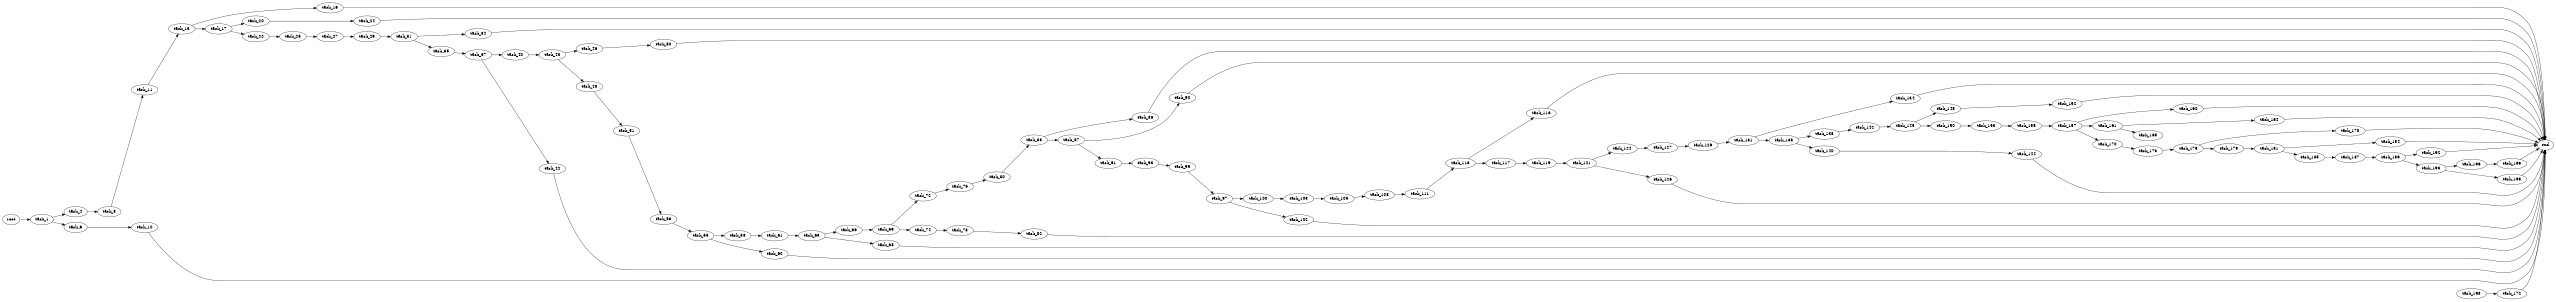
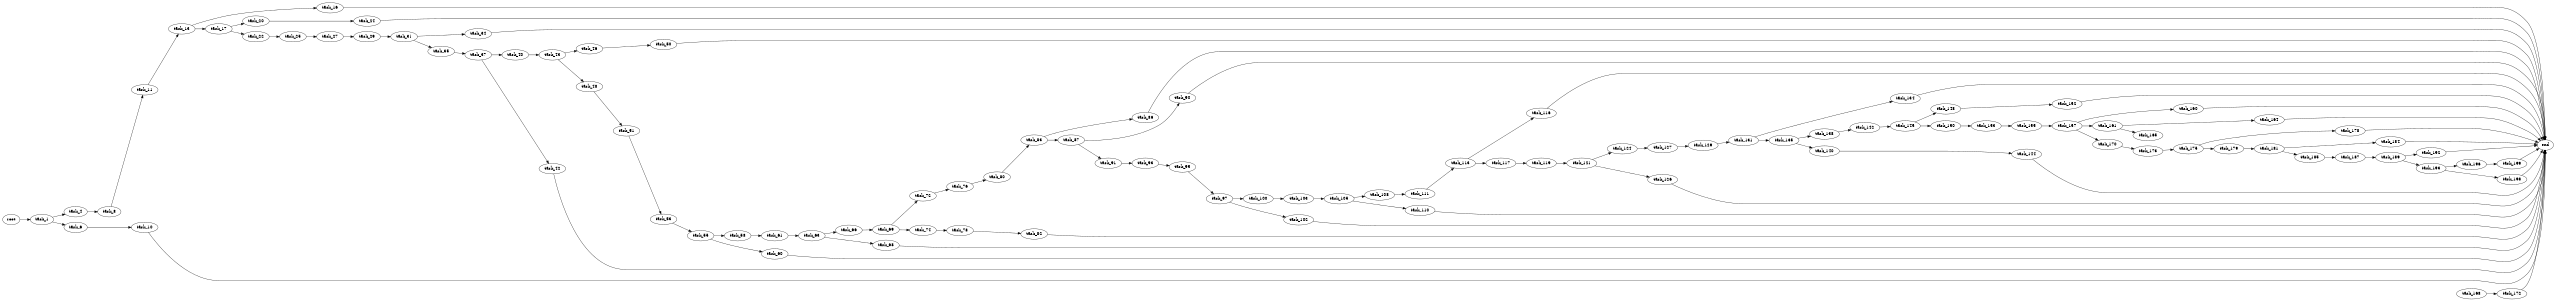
  digraph {
    rankdir=LR
    root
    task_1
    task_4
    task_6
    task_8
    task_10
    task_11
    end
    task_13
    task_16
    task_17
    task_20
    task_22
    task_24
    task_25
    task_27
    task_29
    task_31
    task_34
    task_35
    task_37
    task_40
    task_42
    task_43
    task_46
    task_48
    task_50
    task_51
    task_53
    task_55
    task_58
    task_60
    task_61
    task_63
    task_66
    task_68
    task_69
    task_72
    task_74
    task_76
    task_78
    task_80
    task_82
    task_83
    task_86
    task_87
    task_90
    task_91
    task_93
    task_95
    task_97
    task_100
    task_102
    task_103
    task_105
    task_108
+   task_110
    task_111
    task_113
    task_116
    task_117
    task_119
    task_121
    task_124
    task_126
    task_127
    task_129
    task_131
    task_134
    task_135
    task_138
    task_140
    task_142
    task_144
    task_145
    task_148
    task_150
    task_152
    task_153
    task_155
    task_157
    task_160
    task_161
    task_170
    task_164
    task_165
    task_168
    task_172
    task_173
    task_175
    task_178
    task_179
    task_181
    task_184
    task_185
    task_187
    task_189
    task_192
    task_193
    task_196
    task_198
    task_199
    root -> task_1
    task_1 -> task_4
    task_1 -> task_6
    task_4 -> task_8
    task_6 -> task_10
    task_8 -> task_11
    task_10 -> end
    task_11 -> task_13
    task_13 -> task_16
    task_13 -> task_17
    task_16 -> end
    task_17 -> task_20
    task_17 -> task_22
    task_20 -> task_24
    task_22 -> task_25
    task_24 -> end
    task_25 -> task_27
    task_27 -> task_29
    task_29 -> task_31
    task_31 -> task_34
    task_31 -> task_35
    task_34 -> end
    task_35 -> task_37
    task_37 -> task_40
    task_37 -> task_42
    task_40 -> task_43
    task_42 -> end
    task_43 -> task_46
    task_43 -> task_48
    task_46 -> task_50
    task_48 -> task_51
    task_50 -> end
    task_51 -> task_53
    task_53 -> task_55
    task_55 -> task_58
    task_55 -> task_60
    task_58 -> task_61
    task_60 -> end
    task_61 -> task_63
    task_63 -> task_66
    task_63 -> task_68
    task_66 -> task_69
    task_68 -> end
    task_69 -> task_72
    task_69 -> task_74
    task_72 -> task_76
    task_74 -> task_78
    task_76 -> task_80
    task_78 -> task_82
    task_80 -> task_83
    task_82 -> end
    task_83 -> task_86
    task_83 -> task_87
    task_86 -> end
    task_87 -> task_90
    task_87 -> task_91
    task_90 -> end
    task_91 -> task_93
    task_93 -> task_95
    task_95 -> task_97
    task_97 -> task_100
    task_97 -> task_102
    task_100 -> task_103
    task_102 -> end
    task_103 -> task_105
    task_105 -> task_108
+   task_105 -> task_110
    task_108 -> task_111
+   task_110 -> end
    task_111 -> task_113
    task_113 -> task_116
    task_113 -> task_117
    task_116 -> end
    task_117 -> task_119
    task_119 -> task_121
    task_121 -> task_124
    task_121 -> task_126
    task_124 -> task_127
    task_126 -> end
    task_127 -> task_129
    task_129 -> task_131
    task_131 -> task_134
    task_131 -> task_135
    task_134 -> end
    task_135 -> task_138
    task_135 -> task_140
    task_138 -> task_142
    task_140 -> task_144
    task_142 -> task_145
    task_144 -> end
    task_145 -> task_148
    task_145 -> task_150
    task_148 -> task_152
    task_150 -> task_153
    task_152 -> end
    task_153 -> task_155
    task_155 -> task_157
    task_157 -> task_160
    task_157 -> task_161
    task_157 -> task_170
    task_160 -> end
    task_161 -> task_164
    task_161 -> task_165
    task_170 -> task_173
    task_164 -> end
    task_168 -> task_172
    task_172 -> end
    task_173 -> task_175
    task_175 -> task_178
    task_175 -> task_179
    task_178 -> end
    task_179 -> task_181
    task_181 -> task_184
    task_181 -> task_185
    task_184 -> end
    task_185 -> task_187
    task_187 -> task_189
    task_189 -> task_192
    task_189 -> task_193
    task_192 -> end
    task_193 -> task_196
    task_193 -> task_198
    task_196 -> task_199
    task_198 -> end
    task_199 -> end
  }
